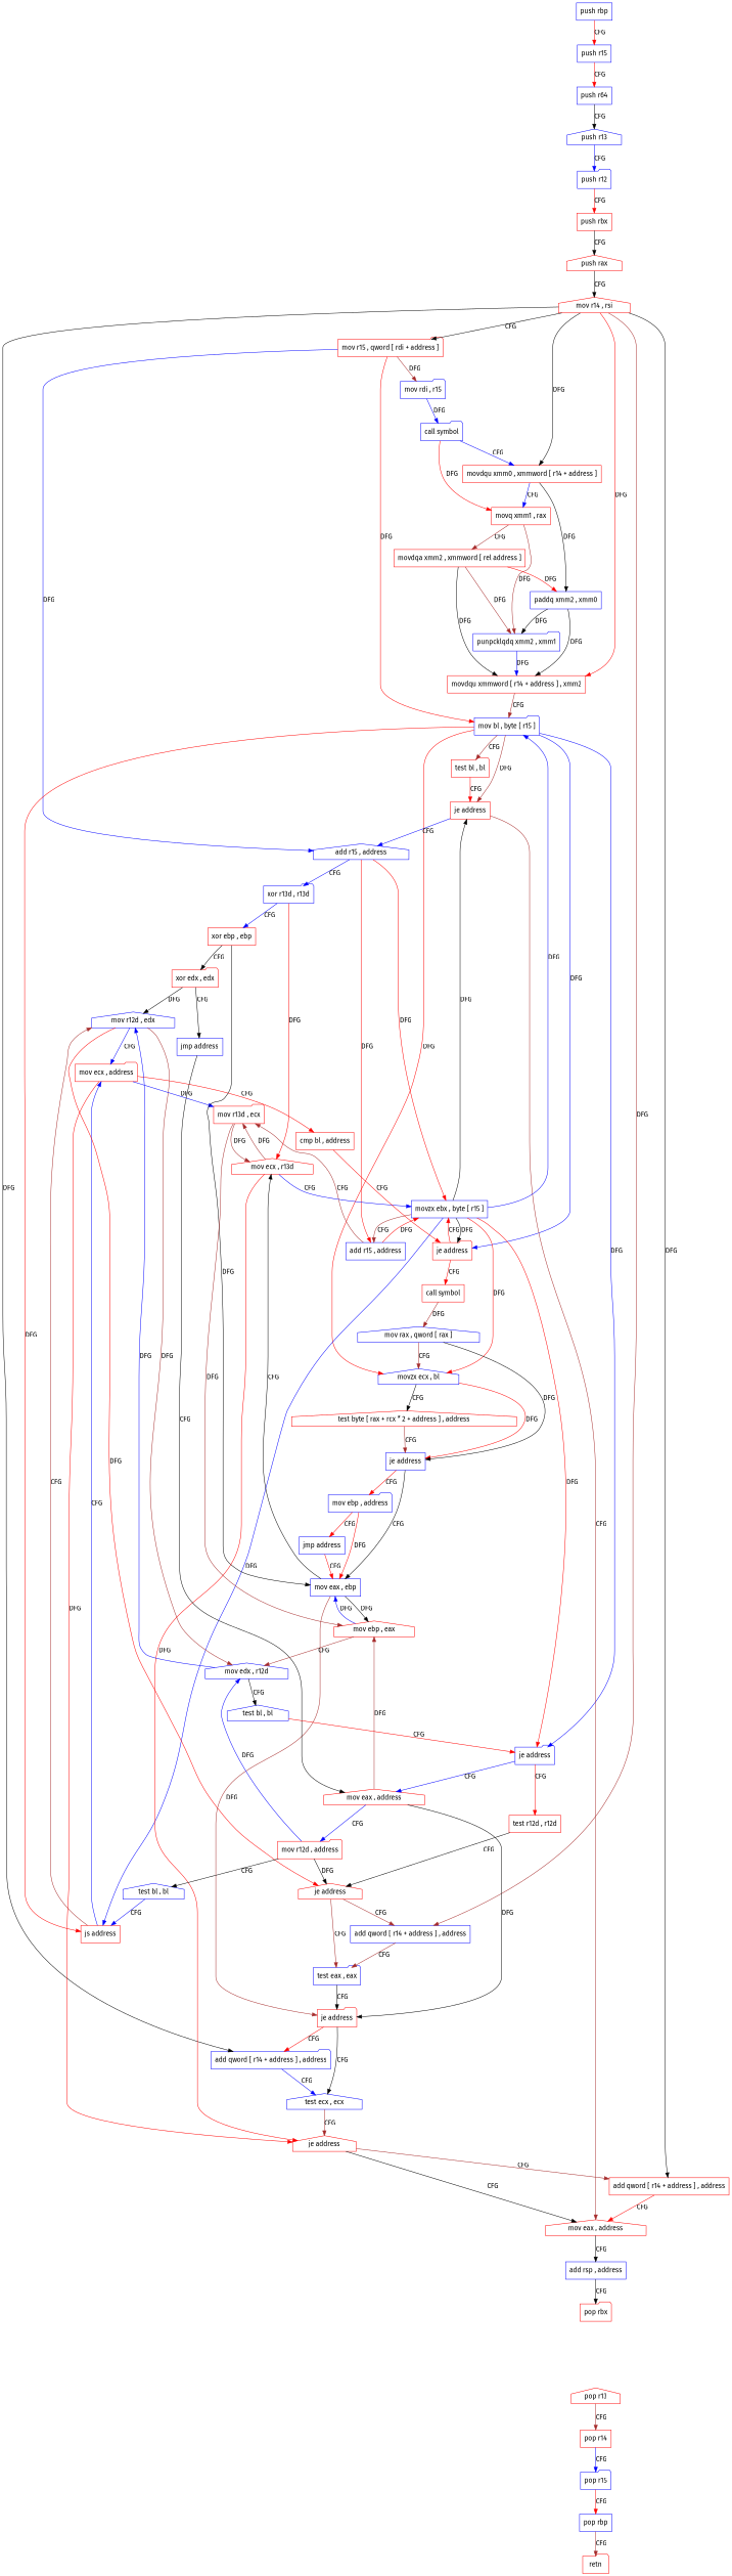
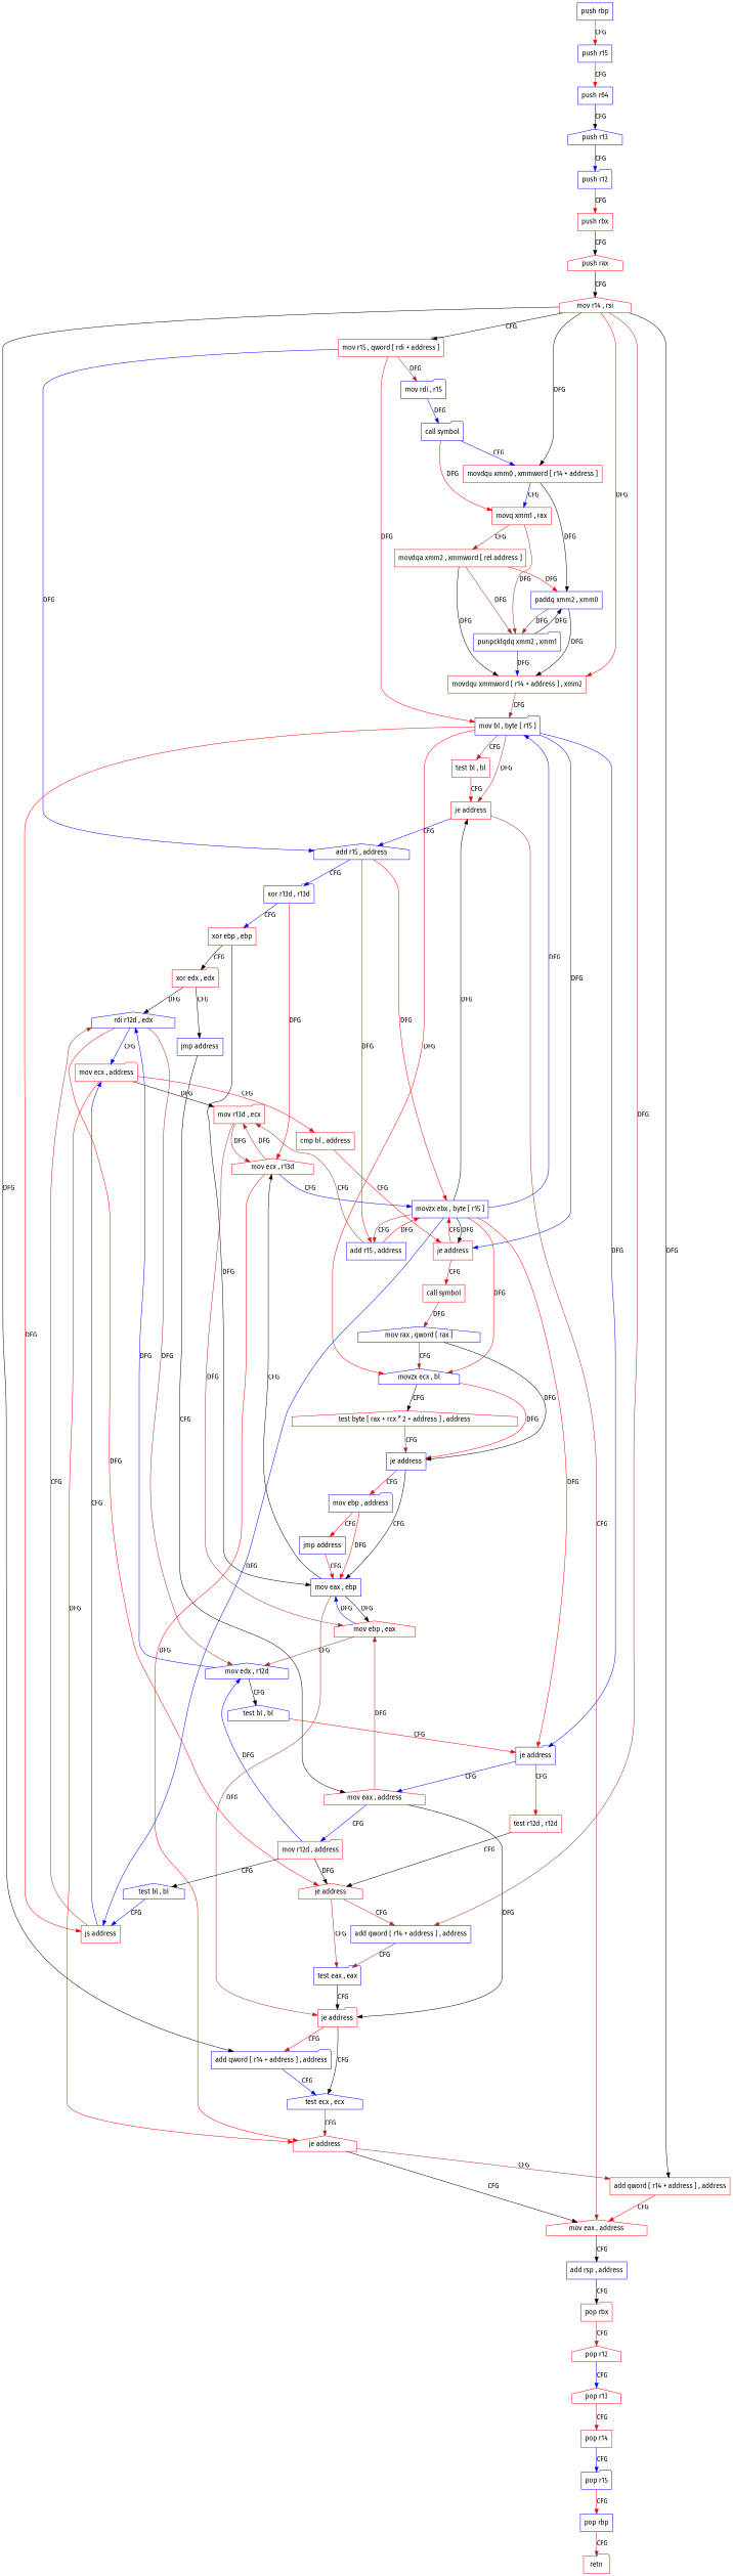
  digraph {
    fontname="Fira Sans"
    node [color=red fontname="Fira Sans" shape=box]
    edge [color=red fontname="Fira Sans"]
    n1 [color=blue label="push rbp"]
    n2 [color=blue label="push r15"]
    n3 [color=blue label="push r64"]
    n4 [color=blue label="push r13" shape=house]
    n5 [color=blue label="push r12" shape=folder]
    n6 [label="push rbx"]
    n7 [label="push rax" shape=house]
    n8 [label="mov r14 , rsi" shape=house]
    n9 [label="mov r15 , qword [ rdi + address ]" shape=folder]
    n10 [label="movdqu xmm0 , xmmword [ r14 + address ]"]
    n11 [label="movdqu xmmword [ r14 + address ] , xmm2"]
    n12 [color=blue label="add qword [ r14 + address ] , address"]
    n13 [color=blue label="add qword [ r14 + address ] , address" shape=folder]
    n14 [label="add qword [ r14 + address ] , address"]
    n15 [color=blue label="mov rdi , r15" shape=folder]
    n16 [color=blue label="mov bl , byte [ r15 ]" shape=folder]
    n17 [color=blue label="add r15 , address" shape=house]
    n18 [label="movq xmm1 , rax"]
    n19 [color=blue label="paddq xmm2 , xmm0"]
    n20 [color=blue label="test eax , eax" shape=folder]
    n21 [color=blue label="test ecx , ecx" shape=house]
    n22 [label="mov eax , address" shape=house]
    n23 [color=blue label="call symbol" shape=folder]
    n24 [label="test bl , bl" shape=folder]
    n25 [label="je address"]
    n26 [label="js address"]
    n27 [label="je address" shape=folder]
    n28 [color=blue label="je address" shape=folder]
    n29 [color=blue label="movzx ecx , bl" shape=house]
    n30 [color=blue label="xor r13d , r13d" shape=folder]
    n31 [color=blue label="movzx ebx , byte [ r15 ]"]
    n32 [color=blue label="add r15 , address"]
    n33 [label="movdqa xmm2 , xmmword [ rel address ]"]
    n34 [color=blue label="punpcklqdq xmm2 , xmm1" shape=folder]
-   n35 [color=blue label="mov r12d , edx" shape=house]
+   n35 [color=blue label="rdi r12d , edx" shape=house]
    n36 [label="mov ecx , address" shape=folder]
    n37 [label="call symbol"]
    n38 [label="mov eax , address" shape=house]
    n39 [label="test r12d , r12d"]
    n40 [color=blue label="je address"]
    n41 [label="test byte [ rax + rcx * 2 + address ] , address" shape=house]
    n42 [color=blue label="add rsp , address"]
    n43 [label="pop rbx" shape=folder]
    n44 [label="xor ebp , ebp"]
    n45 [label="mov ecx , r13d" shape=house]
    n46 [label="mov r13d , ecx" shape=folder]
+   n47 [label="pop r12" shape=house]
    n48 [label="pop r13" shape=house]
    n49 [label="pop r14"]
    n50 [color=blue label="pop r15" shape=folder]
    n51 [color=blue label="pop rbp"]
    n52 [label=retn shape=folder]
    n53 [label="xor edx , edx" shape=folder]
    n54 [color=blue label="mov eax , ebp"]
    n55 [label="je address" shape=house]
    n56 [color=blue label="jmp address"]
    n57 [label="mov ebp , eax" shape=house]
    n58 [label="je address" shape=folder]
    n59 [color=blue label="mov edx , r12d" shape=house]
    n60 [label="je address" shape=house]
    n61 [label="mov r12d , address" shape=folder]
    n62 [color=blue label="test bl , bl" shape=house]
    n63 [color=blue label="test bl , bl" shape=house]
    n64 [label="cmp bl , address"]
    n65 [color=blue label="mov rax , qword [ rax ]" shape=house]
    n66 [color=blue label="mov ebp , address" shape=folder]
    n67 [color=blue label="jmp address"]
    n1 -> n2 [label=CFG]
    n2 -> n3 [label=CFG]
    n3 -> n4 [color=black label=CFG]
    n4 -> n5 [color=blue label=CFG]
    n5 -> n6 [label=CFG]
    n6 -> n7 [color=black label=CFG]
    n7 -> n8 [color=black label=CFG]
    n8 -> n9 [color=black label=CFG]
    n8 -> n10 [color=black label=DFG]
    n8 -> n11 [label=DFG]
    n8 -> n12 [color=brown label=DFG]
    n8 -> n13 [color=black label=DFG]
    n8 -> n14 [color=black label=DFG]
    n9 -> n15 [color=brown label=DFG]
    n9 -> n16 [label=DFG]
    n9 -> n17 [color=blue label=DFG]
    n10 -> n18 [color=blue label=CFG]
    n10 -> n19 [color=black label=DFG]
    n11 -> n16 [color=brown label=CFG]
    n12 -> n20 [color=brown label=CFG]
    n13 -> n21 [color=blue label=CFG]
    n14 -> n22 [label=CFG]
    n15 -> n23 [color=blue label=DFG]
    n16 -> n24 [color=brown label=CFG]
    n16 -> n25 [color=brown label=DFG]
    n16 -> n26 [label=DFG]
    n16 -> n27 [color=blue label=DFG]
    n16 -> n28 [color=blue label=DFG]
    n16 -> n29 [label=DFG]
    n17 -> n30 [color=blue label=CFG]
    n17 -> n31 [label=DFG]
    n17 -> n32 [label=DFG]
    n18 -> n33 [color=brown label=CFG]
    n18 -> n34 [color=brown label=DFG]
    n19 -> n11 [color=black label=DFG]
-   n19 -> n34 [color=black label=DFG]
+   n19 -> n34 [color=brown label=DFG]
    n20 -> n58 [color=black label=CFG]
    n21 -> n55 [color=brown label=CFG]
    n22 -> n42 [color=black label=CFG]
    n23 -> n10 [color=blue label=CFG]
    n23 -> n18 [label=DFG]
    n24 -> n25 [label=CFG]
    n25 -> n17 [color=blue label=CFG]
    n25 -> n22 [color=brown label=CFG]
    n26 -> n35 [color=brown label=CFG]
    n26 -> n36 [color=blue label=CFG]
    n27 -> n31 [label=CFG]
    n27 -> n37 [label=CFG]
    n28 -> n38 [color=blue label=CFG]
    n28 -> n39 [label=CFG]
    n29 -> n40 [label=DFG]
    n29 -> n41 [color=black label=CFG]
    n30 -> n44 [color=blue label=CFG]
    n30 -> n45 [label=DFG]
    n31 -> n16 [color=blue label=DFG]
    n31 -> n25 [color=black label=DFG]
    n31 -> n26 [color=blue label=DFG]
    n31 -> n27 [color=black label=DFG]
    n31 -> n28 [label=DFG]
    n31 -> n29 [label=DFG]
    n31 -> n32 [color=brown label=CFG]
    n32 -> n31 [label=DFG]
    n32 -> n46 [color=brown label=CFG]
    n33 -> n11 [color=black label=DFG]
    n33 -> n19 [label=DFG]
    n33 -> n34 [color=brown label=DFG]
    n34 -> n11 [color=blue label=DFG]
+   n34 -> n19 [color=black label=DFG]
    n35 -> n36 [color=blue label=CFG]
    n35 -> n59 [color=brown label=DFG]
    n35 -> n60 [label=DFG]
-   n36 -> n46 [color=blue label=DFG]
+   n36 -> n46 [color=black label=DFG]
    n36 -> n55 [label=DFG]
    n36 -> n64 [label=CFG]
    n37 -> n65 [color=brown label=DFG]
    n38 -> n57 [color=brown label=DFG]
    n38 -> n58 [color=black label=DFG]
    n38 -> n61 [color=blue label=CFG]
    n39 -> n60 [color=black label=CFG]
    n40 -> n54 [color=black label=CFG]
    n40 -> n66 [label=CFG]
    n41 -> n40 [color=brown label=CFG]
    n42 -> n43 [color=black label=CFG]
+   n43 -> n47 [color=brown label=CFG]
    n44 -> n53 [color=black label=CFG]
    n44 -> n54 [color=black label=DFG]
    n45 -> n31 [color=blue label=CFG]
    n45 -> n46 [color=brown label=DFG]
    n45 -> n55 [label=DFG]
    n46 -> n45 [color=brown label=DFG]
    n46 -> n57 [color=brown label=DFG]
+   n47 -> n48 [color=blue label=CFG]
    n48 -> n49 [color=brown label=CFG]
    n49 -> n50 [color=blue label=CFG]
    n50 -> n51 [label=CFG]
    n51 -> n52 [color=brown label=CFG]
    n53 -> n35 [color=black label=DFG]
    n53 -> n56 [color=black label=CFG]
    n54 -> n45 [color=black label=CFG]
    n54 -> n57 [color=black label=DFG]
    n54 -> n58 [color=brown label=DFG]
    n55 -> n14 [color=brown label=CFG]
    n55 -> n22 [color=black label=CFG]
    n56 -> n38 [color=black label=CFG]
    n57 -> n54 [color=blue label=DFG]
    n57 -> n59 [color=brown label=CFG]
    n58 -> n13 [label=CFG]
    n58 -> n21 [color=black label=CFG]
    n59 -> n35 [color=blue label=DFG]
    n59 -> n63 [color=black label=CFG]
    n60 -> n12 [color=brown label=CFG]
    n60 -> n20 [color=brown label=CFG]
    n61 -> n59 [color=blue label=DFG]
    n61 -> n60 [color=black label=DFG]
    n61 -> n62 [color=black label=CFG]
    n62 -> n26 [color=blue label=CFG]
    n63 -> n28 [label=CFG]
    n64 -> n27 [label=CFG]
    n65 -> n29 [color=brown label=CFG]
    n65 -> n40 [color=black label=DFG]
    n66 -> n54 [label=DFG]
    n66 -> n67 [label=CFG]
    n67 -> n54 [label=CFG]
  }
